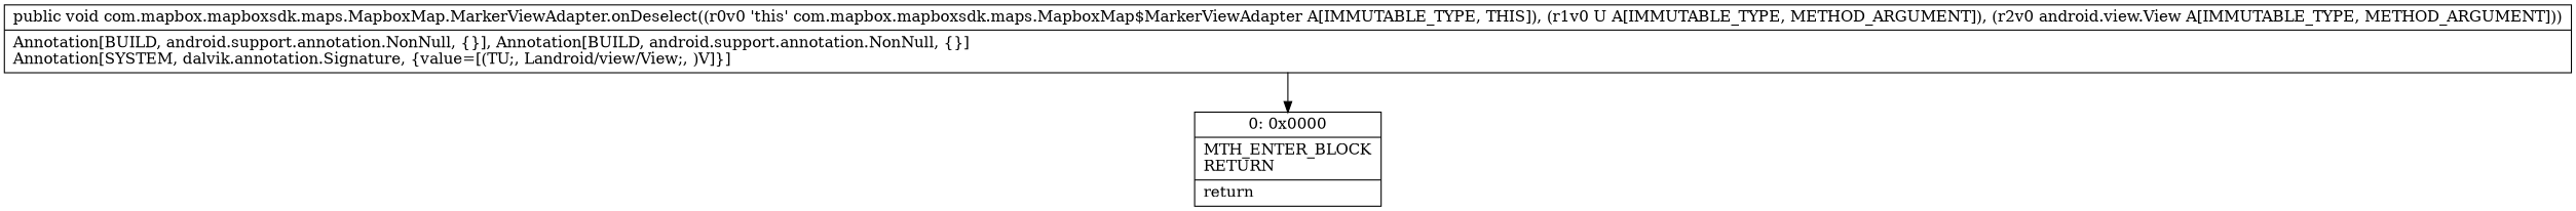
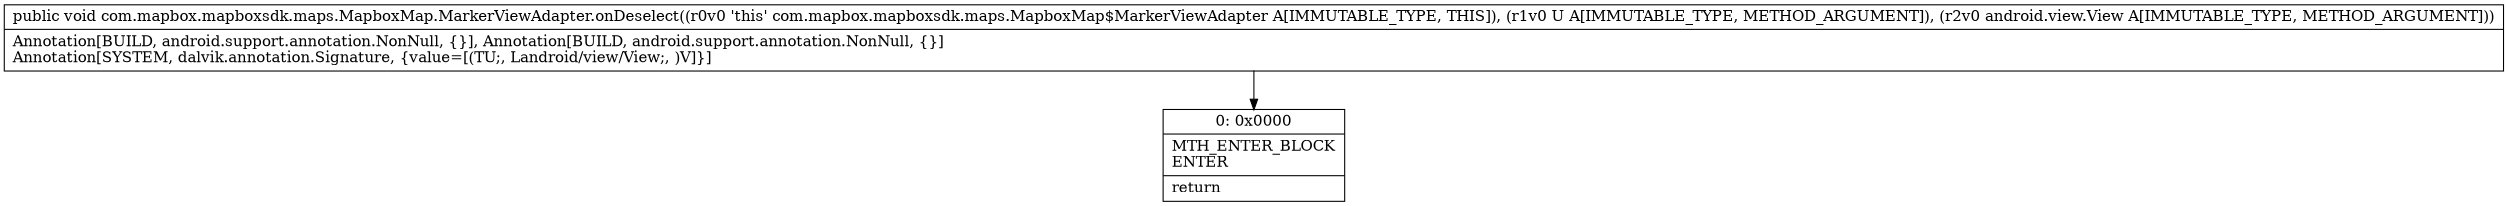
  digraph {
    node [shape=record]
-   n1 [label="{0\:\ 0x0000|MTH_ENTER_BLOCK\lRETURN\l|return\l}"]
+   n1 [label="{0\:\ 0x0000|MTH_ENTER_BLOCK\lENTER\l|return\l}"]
    n2 [label="{public void com.mapbox.mapboxsdk.maps.MapboxMap.MarkerViewAdapter.onDeselect((r0v0 'this' com.mapbox.mapboxsdk.maps.MapboxMap$MarkerViewAdapter A[IMMUTABLE_TYPE, THIS]), (r1v0 U A[IMMUTABLE_TYPE, METHOD_ARGUMENT]), (r2v0 android.view.View A[IMMUTABLE_TYPE, METHOD_ARGUMENT]))  | Annotation[BUILD, android.support.annotation.NonNull, \{\}], Annotation[BUILD, android.support.annotation.NonNull, \{\}]\lAnnotation[SYSTEM, dalvik.annotation.Signature, \{value=[(TU;, Landroid\/view\/View;, )V]\}]\l}"]
    n2 -> n1
  }
